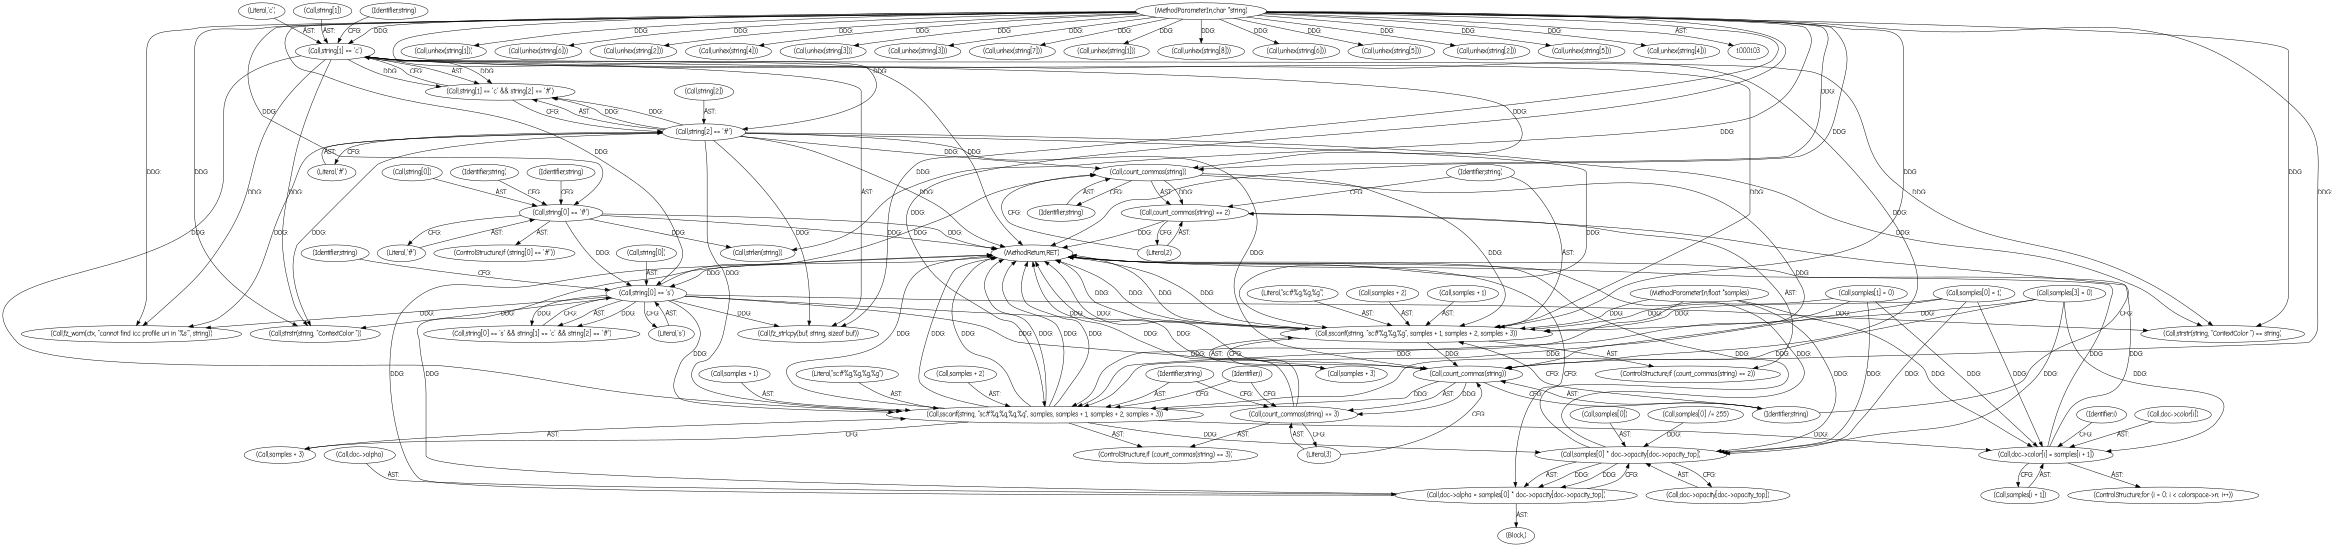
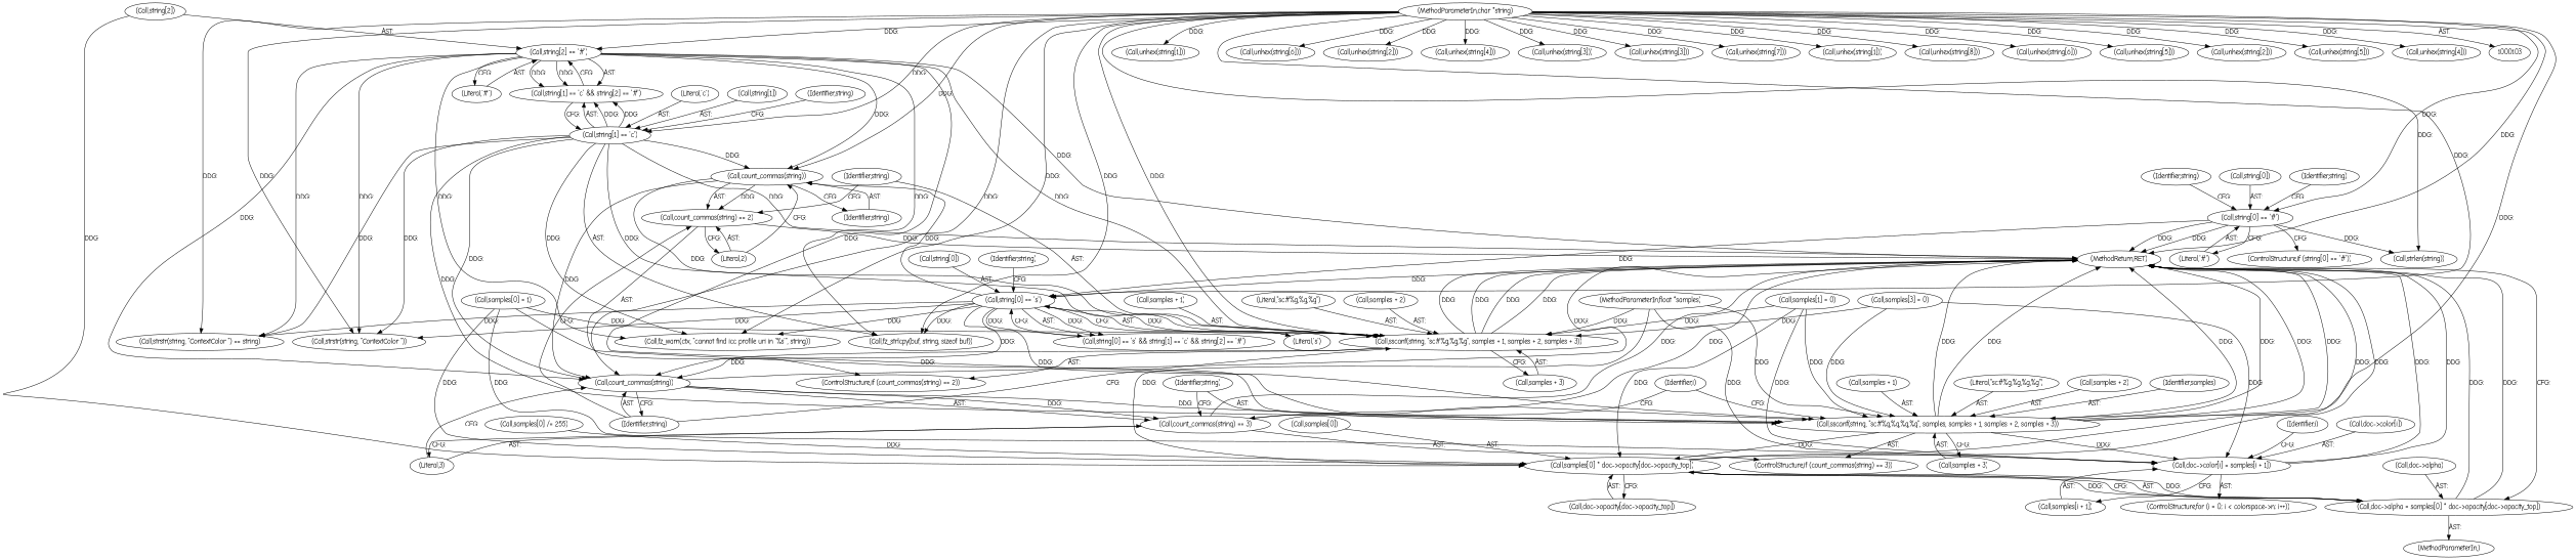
  digraph {
    fontname="Comic Neue"
    node [fontname="Comic Neue"]
    edge [fontname="Comic Neue"]
    n1 [label="(Call,count_commas(string))"]
    n2 [label="(Call,count_commas(string) == 2)"]
    n3 [label="(Call,sscanf(string, \"sc#%g,%g,%g\", samples + 1, samples + 2, samples + 3))"]
    n4 [label="(Call,count_commas(string))"]
    n5 [label="(Identifier,string)"]
    n6 [label="(MethodReturn,RET)"]
    n7 [label="(ControlStructure,if (count_commas(string) == 2))"]
    n8 [label="(Literal,2)"]
    n9 [label="(Call,samples + 3)"]
    n10 [label="(Call,sscanf(string, \"sc#%g,%g,%g,%g\", samples, samples + 1, samples + 2, samples + 3))"]
    n11 [label="(Call,count_commas(string) == 3)"]
    n12 [label="(Identifier,string)"]
    n13 [label="(Call,string[0] == 's')"]
    n14 [label="(Call,fz_strlcpy(buf, string, sizeof buf))"]
    n15 [label="(Call,strstr(string, \"ContextColor \") == string)"]
    n16 [label="(Call,strstr(string, \"ContextColor \"))"]
    n17 [label="(Call,fz_warn(ctx, \"cannot find icc profile uri in '%s'\", string))"]
    n18 [label="(Literal,'s')"]
    n19 [label="(Call,string[0] == 's' && string[1] == 'c' && string[2] == '#')"]
    n20 [label="(ControlStructure,if (count_commas(string) == 3))"]
    n21 [label="(Call,doc->color[i] = samples[i + 1])"]
    n22 [label="(Call,samples[0] * doc->opacity[doc->opacity_top])"]
    n23 [label="(Call,samples + 3)"]
    n24 [label="(Call,doc->alpha = samples[0] * doc->opacity[doc->opacity_top])"]
    n25 [label="(Call,string[0] == '#')"]
    n26 [label="(Literal,'#')"]
    n27 [label="(Call,strlen(string))"]
    n28 [label="(ControlStructure,if (string[0] == '#'))"]
    n29 [label="(MethodParameterIn,char *string)"]
    n30 [label="(Call,string[1] == 'c')"]
    n31 [label="(Call,string[2] == '#')"]
    n32 [label="(Call,unhex(string[1]))"]
    n33 [label="(Call,unhex(string[6]))"]
    n34 [label="(Call,unhex(string[2]))"]
    n35 [label="(Call,unhex(string[4]))"]
    n36 [label="(Call,unhex(string[3]))"]
    n37 [label="(Call,unhex(string[3]))"]
    n38 [label="(Call,unhex(string[7]))"]
    n39 [label="(Call,unhex(string[1]))"]
    n40 [label="(Call,unhex(string[8]))"]
    n41 [label="(Call,unhex(string[6]))"]
    n42 [label="(Call,unhex(string[5]))"]
    n43 [label="(Call,unhex(string[2]))"]
    n44 [label="(Call,unhex(string[5]))"]
    n45 [label="(Call,unhex(string[4]))"]
    1000103
    n47 [label="(Call,string[1] == 'c' && string[2] == '#')"]
    n48 [label="(Literal,'#')"]
    n49 [label="(Literal,'c')"]
    n50 [label="(Literal,3)"]
    n51 [label="(Call,samples[i + 1])"]
    n52 [label="(ControlStructure,for (i = 0; i < colorspace->n; i++))"]
    n53 [label="(Call,doc->opacity[doc->opacity_top])"]
-   n54 [label="(Block,)"]
+   n54 [label="(MethodParameterIn,)"]
    n55 [label="(Call,string[2])"]
    n56 [label="(Call,samples[0] = 1)"]
    n57 [label="(Literal,\"sc#%g,%g,%g,%g\")"]
    n58 [label="(Identifier,string)"]
    n59 [label="(Identifier,i)"]
    n60 [label="(Literal,\"sc#%g,%g,%g\")"]
    n61 [label="(Call,samples[0])"]
    n62 [label="(Identifier,string)"]
    n63 [label="(Call,string[1])"]
    n64 [label="(Call,string[0])"]
    n65 [label="(Call,samples + 2)"]
    n66 [label="(Identifier,i)"]
    n67 [label="(Call,samples + 2)"]
    n68 [label="(Identifier,string)"]
    n69 [label="(Call,doc->color[i])"]
    n70 [label="(Call,samples + 1)"]
    n71 [label="(Call,samples[0] /= 255)"]
    n72 [label="(Call,samples[1] = 0)"]
    n73 [label="(Call,samples[3] = 0)"]
    n74 [label="(Identifier,string)"]
    n75 [label="(MethodParameterIn,float *samples)"]
    n76 [label="(Identifier,string)"]
    n77 [label="(Identifier,string)"]
    n78 [label="(Call,string[0])"]
    n79 [label="(Call,doc->alpha)"]
+   n80 [label="(Identifier,samples)"]
    n81 [label="(Call,samples + 1)"]
    n1 -> n2 [label="AST: "]
    n1 -> n2 [label="DDG: "]
    n1 -> n3 [label="DDG: "]
    n1 -> n4 [label="DDG: "]
    n1 -> n5 [label="CFG: "]
    n2 -> n6 [label="DDG: "]
    n2 -> n7 [label="AST: "]
    n2 -> n8 [label="CFG: "]
    n3 -> n4 [label="DDG: "]
    n3 -> n6 [label="DDG: "]
    n3 -> n6 [label="DDG: "]
    n3 -> n6 [label="DDG: "]
    n3 -> n6 [label="DDG: "]
    n3 -> n7 [label="AST: "]
    n3 -> n9 [label="CFG: "]
    n4 -> n6 [label="DDG: "]
    n4 -> n10 [label="DDG: "]
    n4 -> n11 [label="AST: "]
    n4 -> n11 [label="DDG: "]
    n4 -> n12 [label="CFG: "]
    n5 -> n1 [label="AST: "]
    n6 -> n13 [label="DDG: "]
    n6 -> n24 [label="CFG: "]
    n8 -> n1 [label="CFG: "]
    n8 -> n2 [label="AST: "]
    n9 -> n3 [label="AST: "]
    n10 -> n6 [label="DDG: "]
    n10 -> n6 [label="DDG: "]
    n10 -> n6 [label="DDG: "]
    n10 -> n6 [label="DDG: "]
    n10 -> n6 [label="DDG: "]
    n10 -> n6 [label="DDG: "]
    n10 -> n20 [label="AST: "]
    n10 -> n21 [label="DDG: "]
    n10 -> n22 [label="DDG: "]
    n10 -> n23 [label="CFG: "]
    n11 -> n6 [label="DDG: "]
    n11 -> n6 [label="DDG: "]
    n11 -> n20 [label="AST: "]
    n11 -> n50 [label="CFG: "]
    n12 -> n2 [label="CFG: "]
    n12 -> n3 [label="CFG: "]
    n12 -> n4 [label="AST: "]
    n13 -> n1 [label="DDG: "]
    n13 -> n3 [label="DDG: "]
    n13 -> n4 [label="DDG: "]
    n13 -> n10 [label="DDG: "]
    n13 -> n14 [label="DDG: "]
    n13 -> n15 [label="DDG: "]
    n13 -> n16 [label="DDG: "]
    n13 -> n17 [label="DDG: "]
    n13 -> n18 [label="CFG: "]
    n13 -> n19 [label="AST: "]
    n13 -> n19 [label="DDG: "]
    n13 -> n19 [label="DDG: "]
    n18 -> n13 [label="AST: "]
    n19 -> n13 [label="CFG: "]
    n21 -> n6 [label="DDG: "]
    n21 -> n6 [label="DDG: "]
    n21 -> n51 [label="CFG: "]
    n21 -> n52 [label="AST: "]
    n22 -> n6 [label="DDG: "]
    n22 -> n6 [label="DDG: "]
    n22 -> n24 [label="AST: "]
    n22 -> n24 [label="DDG: "]
    n22 -> n24 [label="DDG: "]
    n22 -> n53 [label="CFG: "]
    n23 -> n10 [label="AST: "]
    n24 -> n6 [label="DDG: "]
    n24 -> n6 [label="DDG: "]
    n24 -> n22 [label="CFG: "]
    n24 -> n54 [label="AST: "]
    n25 -> n6 [label="DDG: "]
    n25 -> n6 [label="DDG: "]
    n25 -> n13 [label="DDG: "]
    n25 -> n26 [label="CFG: "]
    n25 -> n27 [label="DDG: "]
-   n25 -> n28 [label="AST: "]
+   n25 -> n28 [label="CFG: "]
    n26 -> n25 [label="AST: "]
    n29 -> n1 [label="DDG: "]
    n29 -> n3 [label="DDG: "]
    n29 -> n4 [label="DDG: "]
    n29 -> n6 [label="DDG: "]
    n29 -> n10 [label="DDG: "]
    n29 -> n13 [label="DDG: "]
    n29 -> n14 [label="DDG: "]
    n29 -> n15 [label="DDG: "]
    n29 -> n16 [label="DDG: "]
    n29 -> n17 [label="DDG: "]
    n29 -> n25 [label="DDG: "]
    n29 -> n27 [label="DDG: "]
    n29 -> n30 [label="DDG: "]
    n29 -> n31 [label="DDG: "]
    n29 -> n32 [label="DDG: "]
    n29 -> n33 [label="DDG: "]
    n29 -> n34 [label="DDG: "]
    n29 -> n35 [label="DDG: "]
    n29 -> n36 [label="DDG: "]
    n29 -> n37 [label="DDG: "]
    n29 -> n38 [label="DDG: "]
    n29 -> n39 [label="DDG: "]
    n29 -> n40 [label="DDG: "]
    n29 -> n41 [label="DDG: "]
    n29 -> n42 [label="DDG: "]
    n29 -> n43 [label="DDG: "]
    n29 -> n44 [label="DDG: "]
    n29 -> n45 [label="DDG: "]
    n29 -> 1000103 [label="AST: "]
    n30 -> n1 [label="DDG: "]
    n30 -> n3 [label="DDG: "]
    n30 -> n4 [label="DDG: "]
    n30 -> n6 [label="DDG: "]
    n30 -> n10 [label="DDG: "]
    n30 -> n14 [label="AST: "]
    n30 -> n15 [label="DDG: "]
    n30 -> n16 [label="DDG: "]
    n30 -> n17 [label="DDG: "]
    n30 -> n47 [label="AST: "]
    n30 -> n47 [label="DDG: "]
    n30 -> n47 [label="DDG: "]
    n31 -> n1 [label="DDG: "]
    n31 -> n3 [label="DDG: "]
    n31 -> n4 [label="DDG: "]
    n31 -> n6 [label="DDG: "]
    n31 -> n10 [label="DDG: "]
    n31 -> n14 [label="DDG: "]
    n31 -> n15 [label="DDG: "]
    n31 -> n16 [label="DDG: "]
    n31 -> n17 [label="DDG: "]
    n31 -> n47 [label="AST: "]
    n31 -> n47 [label="DDG: "]
    n31 -> n47 [label="DDG: "]
    n31 -> n48 [label="CFG: "]
    n47 -> n30 [label="CFG: "]
    n47 -> n31 [label="CFG: "]
    n48 -> n31 [label="AST: "]
    n49 -> n30 [label="AST: "]
    n50 -> n4 [label="CFG: "]
    n50 -> n11 [label="AST: "]
    n51 -> n21 [label="AST: "]
    n53 -> n22 [label="AST: "]
    n55 -> n31 [label="AST: "]
    n56 -> n3 [label="DDG: "]
    n56 -> n10 [label="DDG: "]
    n56 -> n21 [label="DDG: "]
    n56 -> n22 [label="DDG: "]
    n57 -> n10 [label="AST: "]
    n58 -> n25 [label="CFG: "]
    n59 -> n10 [label="CFG: "]
    n59 -> n11 [label="CFG: "]
    n60 -> n3 [label="AST: "]
    n61 -> n22 [label="AST: "]
    n62 -> n10 [label="AST: "]
    n62 -> n11 [label="CFG: "]
    n63 -> n30 [label="AST: "]
    n64 -> n13 [label="AST: "]
    n65 -> n3 [label="AST: "]
    n66 -> n21 [label="CFG: "]
    n67 -> n10 [label="AST: "]
    n68 -> n25 [label="CFG: "]
    n69 -> n21 [label="AST: "]
    n70 -> n3 [label="AST: "]
    n71 -> n22 [label="DDG: "]
    n72 -> n3 [label="DDG: "]
    n72 -> n10 [label="DDG: "]
    n72 -> n21 [label="DDG: "]
    n72 -> n22 [label="DDG: "]
    n73 -> n3 [label="DDG: "]
    n73 -> n10 [label="DDG: "]
    n73 -> n21 [label="DDG: "]
-   n73 -> n22 [label="DDG: "]
+   n55 -> n22 [label="DDG: "]
    n74 -> n2 [label="CFG: "]
    n74 -> n3 [label="AST: "]
    n75 -> n3 [label="DDG: "]
    n75 -> n10 [label="DDG: "]
    n75 -> n21 [label="DDG: "]
    n75 -> n22 [label="DDG: "]
    n76 -> n30 [label="CFG: "]
    n77 -> n13 [label="CFG: "]
    n78 -> n25 [label="AST: "]
    n79 -> n24 [label="AST: "]
+   n80 -> n10 [label="AST: "]
    n81 -> n10 [label="AST: "]
  }
